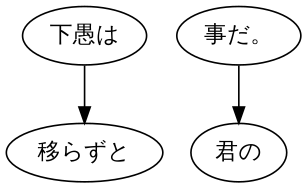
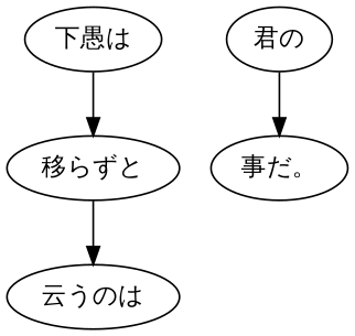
  digraph {
    n1 [label="下愚は"]
    n2 [label="移らずと"]
+   n3 [label="云うのは"]
    n4 [label="事だ。"]
    n5 [label="君の"]
    n1 -> n2
-   n4 -> n5
+   n2 -> n3
+   n5 -> n4
  }
